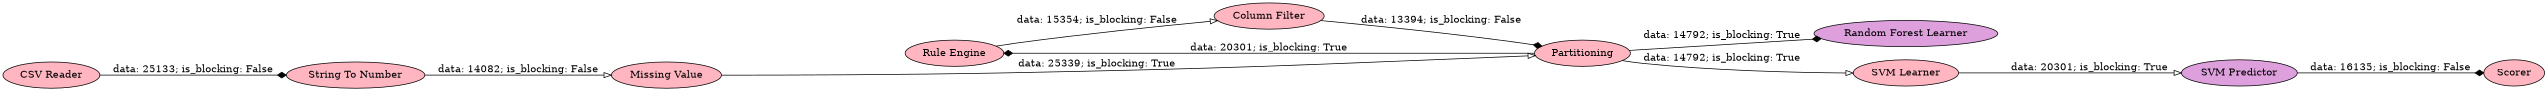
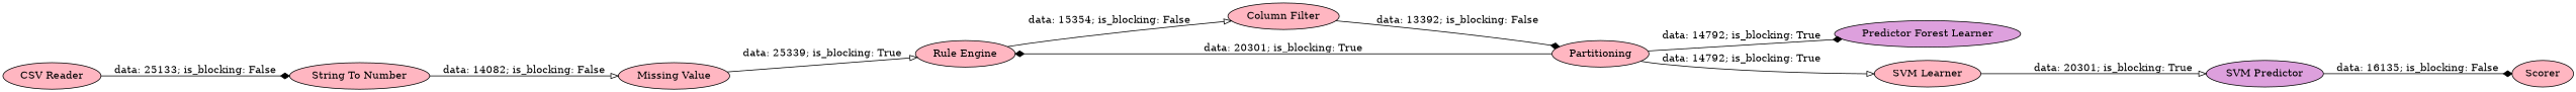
  digraph {
    rankdir=LR
    node [fillcolor=lightpink style=filled]
    edge [arrowhead=onormal]
    n1 [label="String To Number"]
    n2 [label="Missing Value"]
    n3 [label="Rule Engine"]
    n4 [label="Column Filter"]
    n5 [label=Partitioning]
-   n6 [fillcolor=plum label="Random Forest Learner"]
+   n6 [fillcolor=plum label="Predictor Forest Learner"]
    n7 [label="SVM Learner"]
    n8 [fillcolor=plum label="SVM Predictor"]
    n9 [label=Scorer]
    n10 [label="CSV Reader"]
    n1 -> n2 [label="data: 14082; is_blocking: False"]
-   n2 -> n5 [label="data: 25339; is_blocking: True"]
+   n2 -> n3 [label="data: 25339; is_blocking: True"]
    n3 -> n4 [label="data: 15354; is_blocking: False"]
-   n4 -> n5 [arrowhead=diamond label="data: 13394; is_blocking: False"]
+   n4 -> n5 [arrowhead=diamond label="data: 13392; is_blocking: False"]
    n5 -> n3 [arrowhead=diamond label="data: 20301; is_blocking: True"]
    n5 -> n6 [arrowhead=diamond label="data: 14792; is_blocking: True"]
    n5 -> n7 [label="data: 14792; is_blocking: True"]
    n7 -> n8 [label="data: 20301; is_blocking: True"]
    n8 -> n9 [arrowhead=diamond label="data: 16135; is_blocking: False"]
    n10 -> n1 [arrowhead=diamond label="data: 25133; is_blocking: False"]
  }
